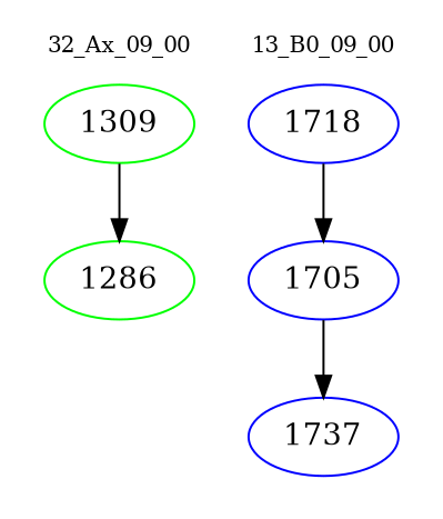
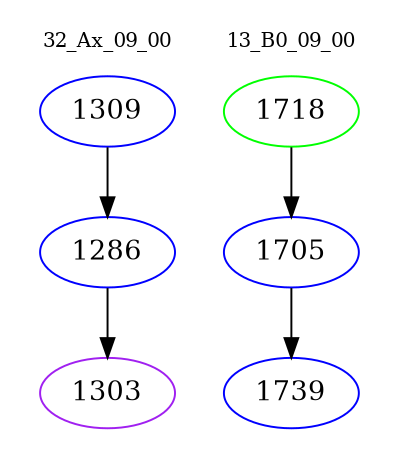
  digraph {
    node [color=blue]
    edge [color=black]
-   n1 [color=green label=1309]
-   n2 [color=green label=1286]
-   n4 [label=1718]
+   n1 [label=1309]
+   n2 [label=1286]
+   n3 [color=purple label=1303]
+   n4 [color=green label=1718]
    n5 [label=1705]
-   n6 [label=1737]
+   n6 [label=1739]
    subgraph cluster_1 {
      color=white
      fontsize=10
      label="32_Ax_09_00"
      n1
      n2
+     n3
    }
    subgraph cluster_2 {
      color=white
      fontsize=10
      label="13_B0_09_00"
      n4
      n5
      n6
    }
    n1 -> n2
+   n2 -> n3
    n4 -> n5
    n5 -> n6
  }
